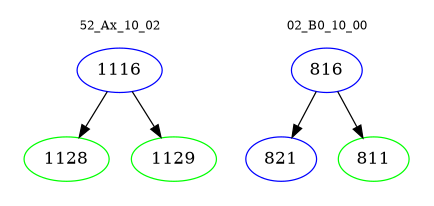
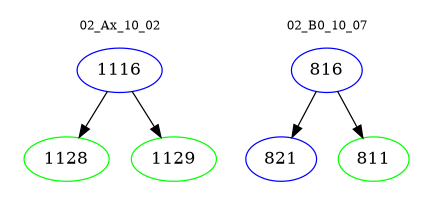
  digraph {
    node [color=blue]
    edge [color=black]
    n1 [label=1116]
    n2 [color=green label=1128]
    n3 [color=green label=1129]
    n4 [label=816]
    n5 [label=821]
    n6 [color=green label=811]
    subgraph cluster_1 {
      color=white
      fontsize=10
-     label="52_Ax_10_02"
+     label="02_Ax_10_02"
      n1
      n2
      n3
    }
    subgraph cluster_2 {
      color=white
      fontsize=10
-     label="02_B0_10_00"
+     label="02_B0_10_07"
      n4
      n5
      n6
    }
    n1 -> n2
    n1 -> n3
    n4 -> n5
    n4 -> n6
  }
